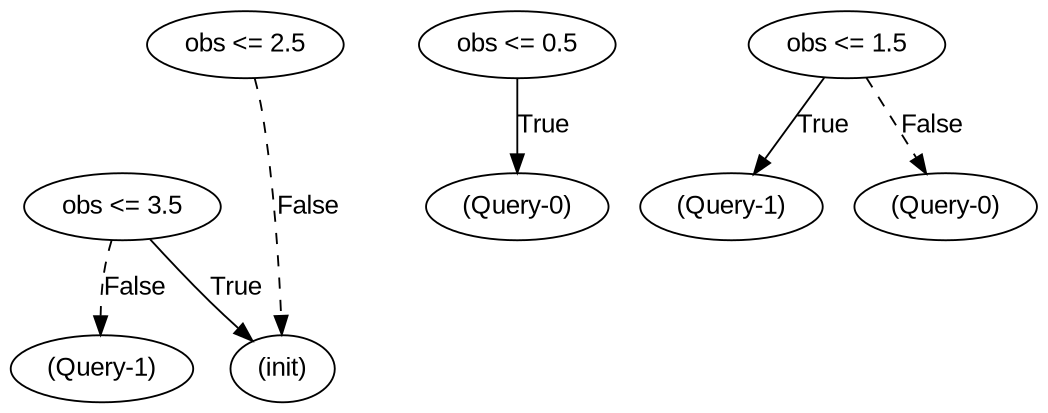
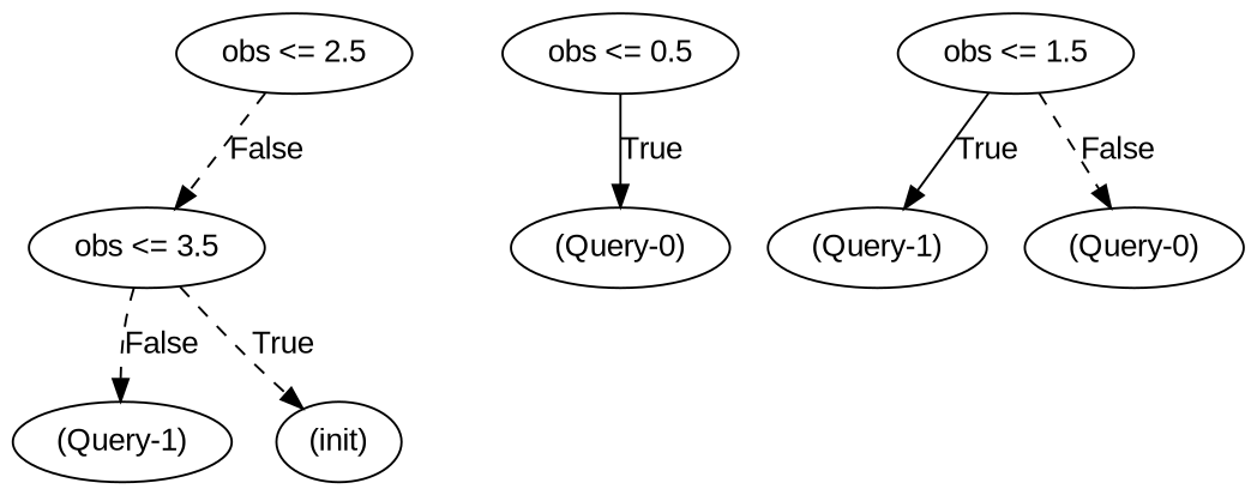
  digraph {
    fontname="Liberation Sans"
    node [fontname="Liberation Sans"]
    edge [fontname="Liberation Sans"]
    n1 [label="obs <= 2.5"]
    n2 [label="obs <= 3.5"]
    n3 [label="obs <= 0.5"]
    n4 [label="(Query-0)"]
    n5 [label="(init)"]
    n6 [label="(Query-1)"]
    n7 [label="obs <= 1.5"]
    n8 [label="(Query-1)"]
    n9 [label="(Query-0)"]
-   n1 -> n5 [label=False style=dashed]
-   n2 -> n5 [label=True]
+   n1 -> n2 [label=False style=dashed]
+   n2 -> n5 [label=True style=dashed]
    n2 -> n6 [label=False style=dashed]
    n3 -> n4 [label=True]
    n7 -> n8 [label=True]
    n7 -> n9 [label=False style=dashed]
  }
